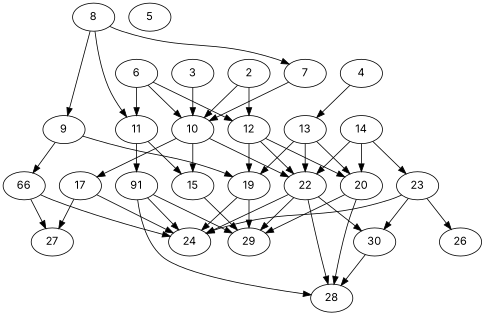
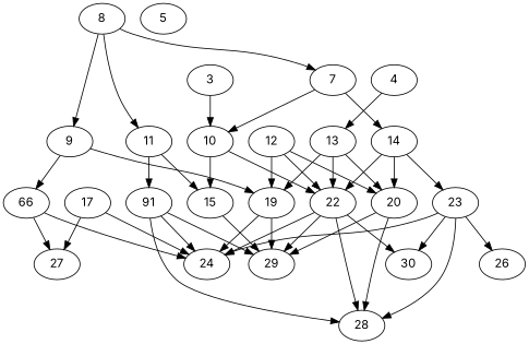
  digraph {
    fontname=Inter
    node [alpha=0.16 fontname=Inter]
    edge [fontname=Inter]
    10 [alpha=0.14 expect_size=35631104]
    15 [alpha=0.07 expect_size=24295424]
    17 [alpha=0.06 expect_size=37228544]
    22 [alpha=0.20 expect_size=46929920]
    11 [alpha=0.18 expect_size=11147264]
    n6 [alpha=0.11 expect_size=50619392 label=91]
    14 [alpha=0.12 expect_size=8459264]
    20 [alpha=0.01 expect_size=17874944]
    23 [alpha=0.03 expect_size=6064128]
    19 [expect_size=6547456]
    24 [alpha=0.06 expect_size=32236544]
    29 [alpha=0.04 expect_size=31225856]
    27 [alpha=0.14 expect_size=31456256]
    28 [expect_size=45340672]
    30 [alpha=0.05 expect_size=22552576]
    26 [alpha=0.07 expect_size=30423040]
-   2 [alpha=0.00 expect_size=51108864]
    12 [alpha=0.03 expect_size=16650240]
    3 [expect_size=36556800]
    4 [alpha=0.07 expect_size=6341632]
    13 [alpha=0.11 expect_size=17559552]
    5 [alpha=0.10 expect_size=45795328]
-   6 [expect_size=7250944]
    7 [alpha=0.10 expect_size=19562496]
    8 [alpha=0.17 expect_size=40898560]
    9 [alpha=0.05 expect_size=18726912]
    n27 [alpha=0.00 expect_size=47718400 label=66]
    10 -> 15
-   10 -> 17
    10 -> 22
    15 -> 29
    17 -> 24
    17 -> 27
    22 -> 24
    22 -> 29
    22 -> 28
    22 -> 30
    11 -> 15
    11 -> n6
    n6 -> 24
    n6 -> 29
    n6 -> 28
    14 -> 22
    14 -> 20
    14 -> 23
    20 -> 29
    20 -> 28
    23 -> 24
-   30 -> 28
+   23 -> 28
    23 -> 30
    23 -> 26
    19 -> 24
    19 -> 29
-   2 -> 10
-   2 -> 12
    12 -> 22
    12 -> 20
    12 -> 19
    3 -> 10
    4 -> 13
    13 -> 22
    13 -> 20
    13 -> 19
-   6 -> 10
-   6 -> 11
-   6 -> 12
    7 -> 10
+   7 -> 14
    8 -> 11
    8 -> 7
    8 -> 9
    9 -> 19
    9 -> n27
    n27 -> 24
    n27 -> 27
  }
